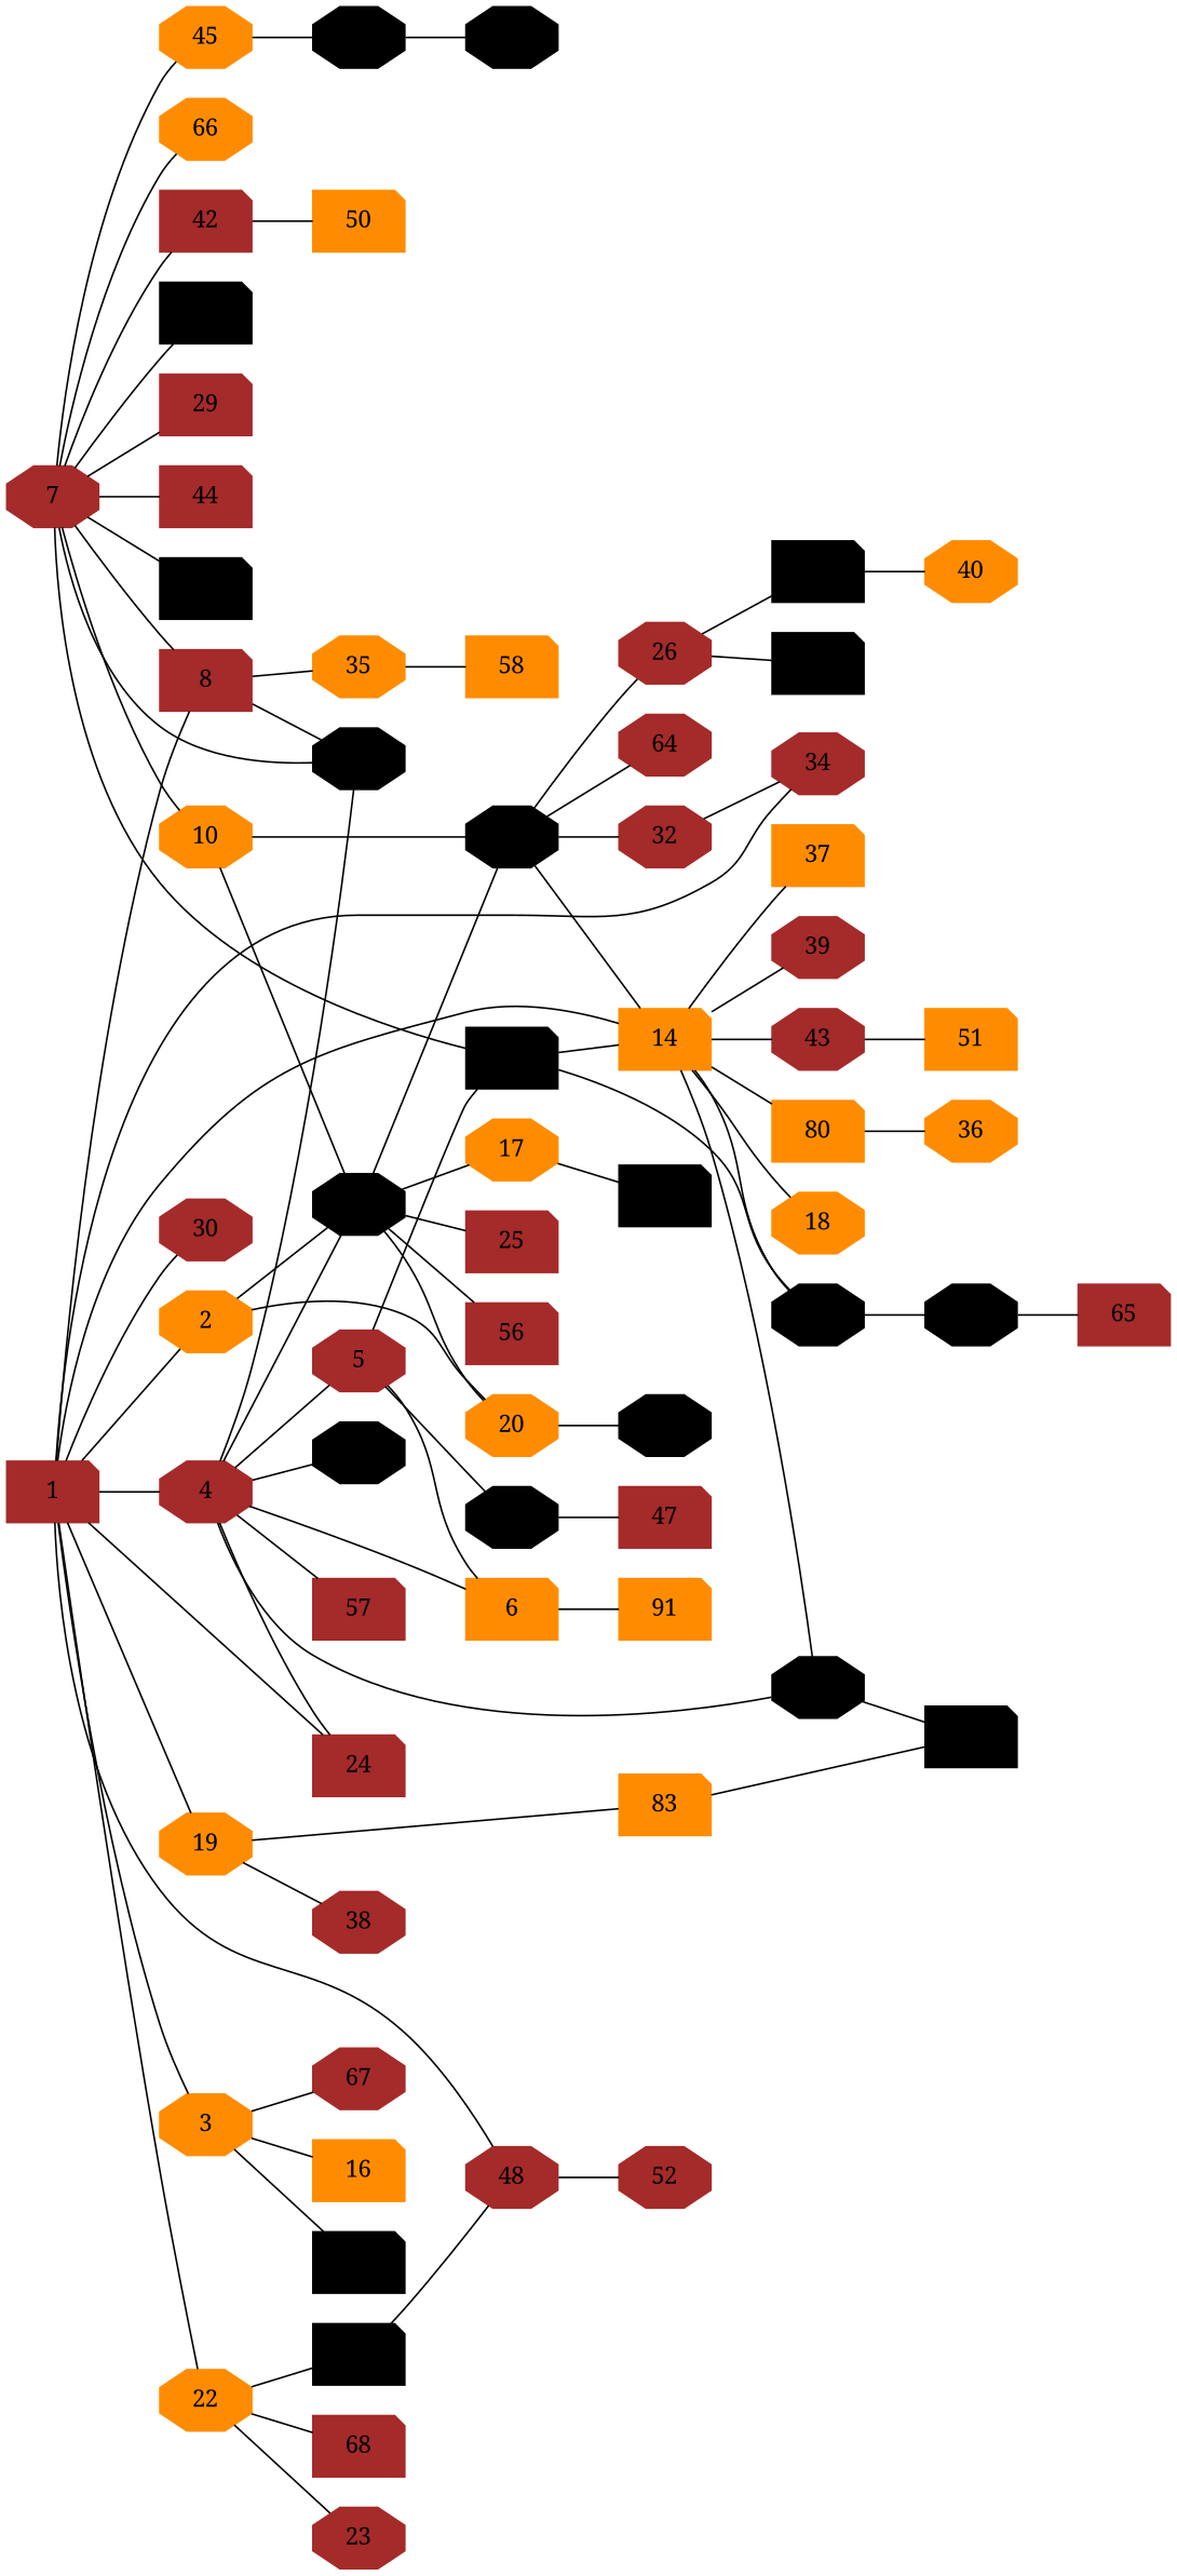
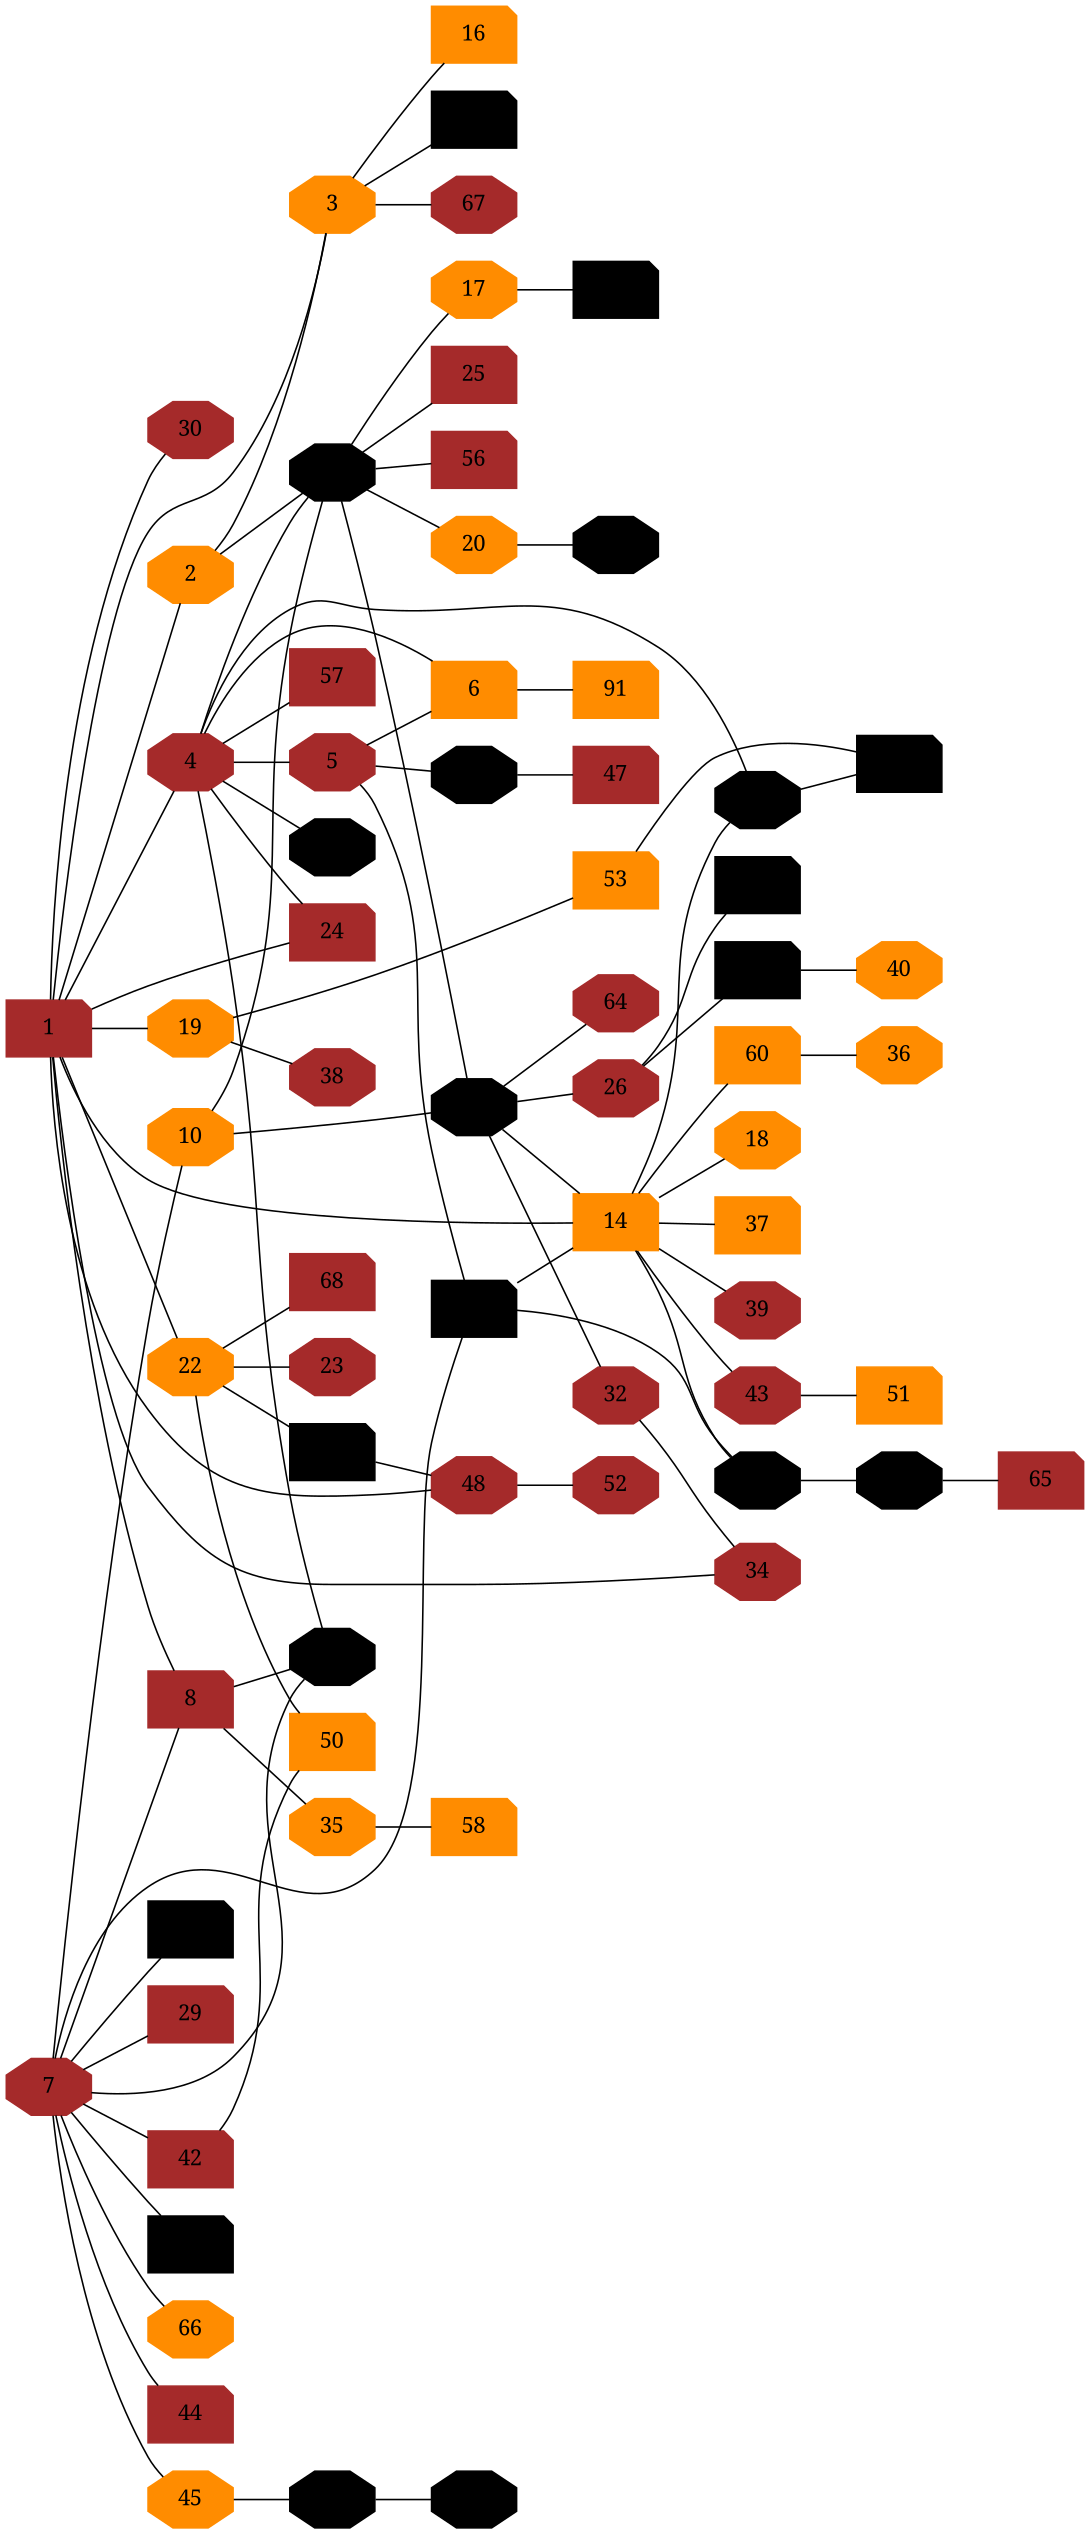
  graph {
    fontname="Noto Serif"
    rankdir=LR
    node [color=brown fontname="Noto Serif" shape=octagon style=filled]
    edge [fontname="Noto Serif"]
    1 [shape=note]
    2 [color=darkorange]
    3 [color=darkorange]
    4
    8 [shape=note]
    14 [color=darkorange shape=note]
    19 [color=darkorange]
    22 [color=darkorange]
    24 [shape=note]
    30
    34
    48
    11 [color=black]
    16 [color=darkorange shape=note]
    62 [color=black shape=note]
    67
    5
    6 [color=darkorange shape=note]
    9 [color=black]
    57 [shape=note]
    63 [color=black]
    69 [color=black]
    35 [color=darkorange]
    15 [color=black]
    18 [color=darkorange]
    37 [color=darkorange shape=note]
    39
    43
-   60 [color=darkorange shape=note label=80]
+   60 [color=darkorange shape=note]
    38
-   53 [color=darkorange shape=note label=83]
+   53 [color=darkorange shape=note]
    23
    27 [color=black shape=note]
    50 [color=darkorange shape=note]
    68 [shape=note]
    52
    12 [color=black]
    17 [color=darkorange]
    20 [color=darkorange]
    25 [shape=note]
    56 [shape=note]
    13 [color=black shape=note]
    28 [color=black]
    n44 [color=darkorange label=91 shape=note]
    70 [color=black shape=note]
    47 [shape=note]
    7
    10 [color=darkorange]
    21 [color=black shape=note]
    29 [shape=note]
    42 [shape=note]
    44 [shape=note]
    45 [color=darkorange]
    55 [color=black shape=note]
    66 [color=darkorange]
    54 [color=black]
    58 [color=darkorange shape=note]
    26
    32
    64
    41 [color=black shape=note]
    49 [color=black]
    33 [color=black shape=note]
    46 [color=black shape=note]
    61 [color=black]
    36 [color=darkorange]
    51 [color=darkorange shape=note]
    65 [shape=note]
    40 [color=darkorange]
    59 [color=black]
    1 -- 2
    1 -- 3
    1 -- 4
    1 -- 8
    1 -- 14
    1 -- 19
    1 -- 22
    1 -- 24
    1 -- 30
    1 -- 34
    1 -- 48
-   2 -- 20
+   2 -- 3
    2 -- 11
    3 -- 16
    3 -- 62
    3 -- 67
    4 -- 24
    4 -- 11
    4 -- 5
    4 -- 6
    4 -- 9
    4 -- 57
    4 -- 63
    4 -- 69
    8 -- 9
    8 -- 35
    14 -- 63
    14 -- 15
    14 -- 18
    14 -- 37
    14 -- 39
    14 -- 43
    14 -- 60
    19 -- 38
    19 -- 53
    22 -- 23
    22 -- 27
+   22 -- 50
    22 -- 68
    48 -- 52
    11 -- 12
    11 -- 17
    11 -- 20
    11 -- 25
    11 -- 56
    5 -- 6
    5 -- 13
    5 -- 28
    6 -- n44
    63 -- 70
    35 -- 58
    15 -- 61
    43 -- 51
    60 -- 36
    53 -- 70
    27 -- 48
    12 -- 14
    12 -- 26
    12 -- 32
    12 -- 64
    17 -- 41
    20 -- 49
    13 -- 14
    13 -- 15
    28 -- 47
    7 -- 8
    7 -- 9
    7 -- 13
    7 -- 10
    7 -- 21
    7 -- 29
    7 -- 42
    7 -- 44
    7 -- 45
    7 -- 55
    7 -- 66
    10 -- 11
    10 -- 12
    42 -- 50
    45 -- 54
    54 -- 59
    26 -- 33
    26 -- 46
    32 -- 34
    33 -- 40
    61 -- 65
  }
